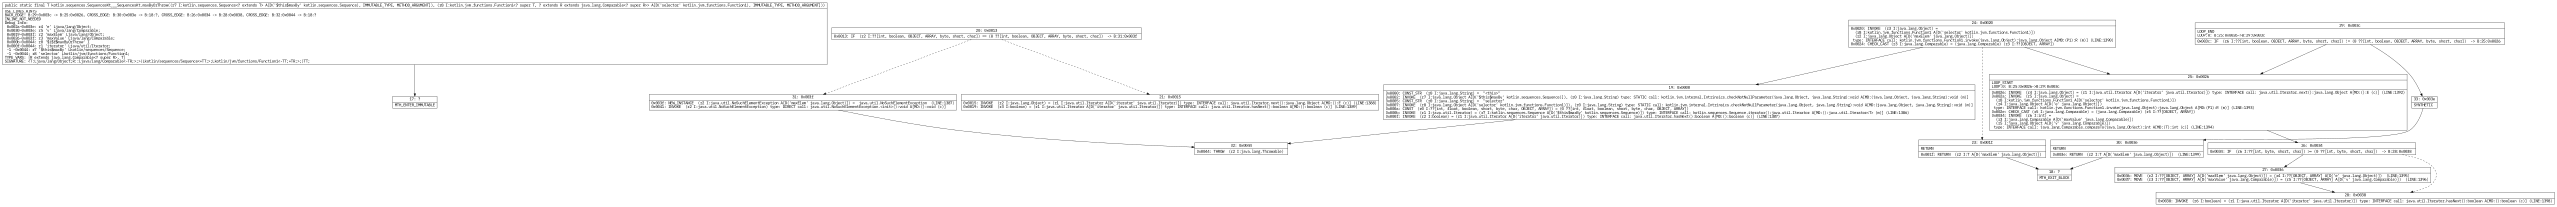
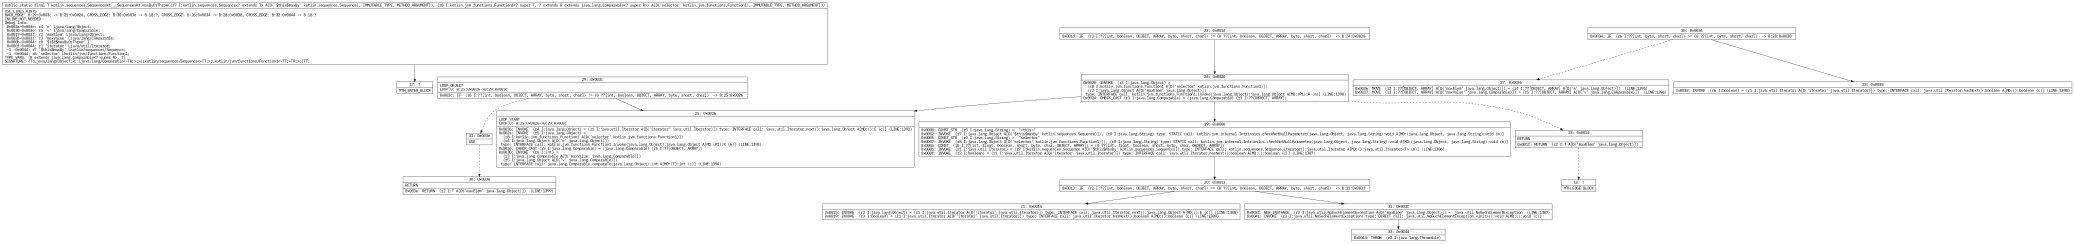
  digraph {
    fontname="IBM Plex Mono"
    node [fontname="IBM Plex Mono" shape=record]
    edge [fontname="IBM Plex Mono"]
-   n1 [label="{17\:\ ?|MTH_ENTER_IMMUTABLE\l}"]
+   n1 [label="{17\:\ ?|MTH_ENTER_BLOCK\l}"]
    n2 [label="{19\:\ 0x0000|0x0000: CONST_STR  (r0 I:java.lang.String) =  \"\<this\>\" \l0x0002: INVOKE  (r7 I:java.lang.Object A[D('$this$maxBy' kotlin.sequences.Sequence)]), (r0 I:java.lang.String) type: STATIC call: kotlin.jvm.internal.Intrinsics.checkNotNullParameter(java.lang.Object, java.lang.String):void A[MD:(java.lang.Object, java.lang.String):void (m)]\l0x0005: CONST_STR  (r0 I:java.lang.String) =  \"selector\" \l0x0007: INVOKE  (r8 I:java.lang.Object A[D('selector' kotlin.jvm.functions.Function1)]), (r0 I:java.lang.String) type: STATIC call: kotlin.jvm.internal.Intrinsics.checkNotNullParameter(java.lang.Object, java.lang.String):void A[MD:(java.lang.Object, java.lang.String):void (m)]\l0x000a: CONST  (r0 I:??[int, float, boolean, short, byte, char, OBJECT, ARRAY]) = (0 ??[int, float, boolean, short, byte, char, OBJECT, ARRAY]) \l0x000b: INVOKE  (r1 I:java.util.Iterator) = (r7 I:kotlin.sequences.Sequence A[D('$this$maxBy' kotlin.sequences.Sequence)]) type: INTERFACE call: kotlin.sequences.Sequence.iterator():java.util.Iterator A[MD:():java.util.Iterator\<T\> (m)] (LINE:1386)\l0x000f: INVOKE  (r2 I:boolean) = (r1 I:java.util.Iterator A[D('iterator' java.util.Iterator)]) type: INTERFACE call: java.util.Iterator.hasNext():boolean A[MD:():boolean (c)] (LINE:1387)\l}"]
    n3 [label="{20\:\ 0x0013|0x0013: IF  (r2 I:??[int, boolean, OBJECT, ARRAY, byte, short, char]) == (0 ??[int, boolean, OBJECT, ARRAY, byte, short, char])  \-\> B:31:0x003f \l}"]
    n4 [label="{21\:\ 0x0015|0x0015: INVOKE  (r2 I:java.lang.Object) = (r1 I:java.util.Iterator A[D('iterator' java.util.Iterator)]) type: INTERFACE call: java.util.Iterator.next():java.lang.Object A[MD:():E (c)] (LINE:1388)\l0x0019: INVOKE  (r3 I:boolean) = (r1 I:java.util.Iterator A[D('iterator' java.util.Iterator)]) type: INTERFACE call: java.util.Iterator.hasNext():boolean A[MD:():boolean (c)] (LINE:1389)\l}"]
    n5 [label="{31\:\ 0x003f|0x003f: NEW_INSTANCE  (r2 I:java.util.NoSuchElementException A[D('maxElem' java.lang.Object)]) =  java.util.NoSuchElementException  (LINE:1387)\l0x0041: INVOKE  (r2 I:java.util.NoSuchElementException) type: DIRECT call: java.util.NoSuchElementException.\<init\>():void A[MD:():void (c)]\l}"]
    n6 [label="{32\:\ 0x0044|0x0044: THROW  (r2 I:java.lang.Throwable) \l}"]
+   n7 [label="{22\:\ 0x001d|0x001d: IF  (r3 I:??[int, boolean, OBJECT, ARRAY, byte, short, char]) != (0 ??[int, boolean, OBJECT, ARRAY, byte, short, char])  \-\> B:24:0x0020 \l}"]
    n8 [label="{24\:\ 0x0020|0x0020: INVOKE  (r3 I:java.lang.Object) = \l  (r8 I:kotlin.jvm.functions.Function1 A[D('selector' kotlin.jvm.functions.Function1)])\l  (r2 I:java.lang.Object A[D('maxElem' java.lang.Object)])\l type: INTERFACE call: kotlin.jvm.functions.Function1.invoke(java.lang.Object):java.lang.Object A[MD:(P1):R (m)] (LINE:1390)\l0x0024: CHECK_CAST (r3 I:java.lang.Comparable) = (java.lang.Comparable) (r3 I:??[OBJECT, ARRAY]) \l}"]
    n9 [label="{23\:\ 0x001f|RETURN\l|0x001f: RETURN  (r2 I:T A[D('maxElem' java.lang.Object)]) \l}"]
-   n10 [label="{18\:\ ?|MTH_EXIT_BLOCK\l}"]
-   n11 [label="{25\:\ 0x0026|LOOP_START\lLOOP:0: B:25:0x0026\-\>B:29:0x003c\l|0x0026: INVOKE  (r4 I:java.lang.Object) = (r1 I:java.util.Iterator A[D('iterator' java.util.Iterator)]) type: INTERFACE call: java.util.Iterator.next():java.lang.Object A[MD:():E (c)] (LINE:1392)\l0x002a: INVOKE  (r5 I:java.lang.Object) = \l  (r8 I:kotlin.jvm.functions.Function1 A[D('selector' kotlin.jvm.functions.Function1)])\l  (r4 I:java.lang.Object A[D('e' java.lang.Object)])\l type: INTERFACE call: kotlin.jvm.functions.Function1.invoke(java.lang.Object):java.lang.Object A[MD:(P1):R (m)] (LINE:1393)\l0x002e: CHECK_CAST (r5 I:java.lang.Comparable) = (java.lang.Comparable) (r5 I:??[OBJECT, ARRAY]) \l0x0034: INVOKE  (r6 I:int) = \l  (r3 I:java.lang.Comparable A[D('maxValue' java.lang.Comparable)])\l  (r5 I:java.lang.Object A[D('v' java.lang.Comparable)])\l type: INTERFACE call: java.lang.Comparable.compareTo(java.lang.Object):int A[MD:(T):int (c)] (LINE:1394)\l}"]
+   n10 [label="{18\:\ ?|MTH_EDGE_BLOCK\l}"]
+   n11 [label="{25\:\ 0x0026|LOOP_START\lLOOP:0: B:25:0x0026\-\>B:29:0x003c\l|0x0026: INVOKE  (r4 I:java.lang.Object) = (r1 I:java.util.Iterator A[D('iterator' java.util.Iterator)]) type: INTERFACE call: java.util.Iterator.next():java.lang.Object A[MD:():E (c)] (LINE:1392)\l0x002a: INVOKE  (r5 I:java.lang.Object) = \l  (r8 I:kotlin.jvm.functions.Function1 A[D('selector' kotlin.jvm.functions.Function1)])\l  (r4 I:java.lang.Object A[D('e' java.lang.Object)])\l type: INTERFACE call: kotlin.jvm.functions.Function1.invoke(java.lang.Object):java.lang.Object A[MD:(P1):R (m)] (LINE:1393)\l0x002e: CHECK_CAST (r5 I:java.lang.Comparable) = (java.lang.Comparable) (r5 I:??[OBJECT, ARRAY]) \l0x0030: INVOKE  (r6 I:int) = \l  (r3 I:java.lang.Comparable A[D('maxValue' java.lang.Comparable)])\l  (r5 I:java.lang.Object A[D('v' java.lang.Comparable)])\l type: INTERFACE call: java.lang.Comparable.compareTo(java.lang.Object):int A[MD:(T):int (c)] (LINE:1394)\l}"]
    n12 [label="{26\:\ 0x0034|0x0034: IF  (r6 I:??[int, byte, short, char]) \>= (0 ??[int, byte, short, char])  \-\> B:28:0x0038 \l}"]
    n13 [label="{27\:\ 0x0036|0x0036: MOVE  (r2 I:??[OBJECT, ARRAY] A[D('maxElem' java.lang.Object)]) = (r4 I:??[OBJECT, ARRAY] A[D('e' java.lang.Object)])  (LINE:1395)\l0x0037: MOVE  (r3 I:??[OBJECT, ARRAY] A[D('maxValue' java.lang.Comparable)]) = (r5 I:??[OBJECT, ARRAY] A[D('v' java.lang.Comparable)])  (LINE:1396)\l}"]
    n14 [label="{28\:\ 0x0038|0x0038: INVOKE  (r6 I:boolean) = (r1 I:java.util.Iterator A[D('iterator' java.util.Iterator)]) type: INTERFACE call: java.util.Iterator.hasNext():boolean A[MD:():boolean (c)] (LINE:1398)\l}"]
-   n15 [label="{29\:\ 0x003c|LOOP_END\lLOOP:0: B:25:0x0026\-\>B:29:0x003c\l|0x003c: IF  (r6 I:??[int, boolean, OBJECT, ARRAY, byte, short, char]) != (0 ??[int, boolean, OBJECT, ARRAY, byte, short, char])  \-\> B:25:0x0026 \l}"]
-   n16 [label="{33\:\ 0x003e|SYNTHETIC\l}"]
+   n15 [label="{29\:\ 0x003c|LOOP_OBJECT\lLOOP:0: B:25:0x0026\-\>B:29:0x003c\l|0x003c: IF  (r6 I:??[int, boolean, OBJECT, ARRAY, byte, short, char]) != (0 ??[int, boolean, OBJECT, ARRAY, byte, short, char])  \-\> B:25:0x0026 \l}"]
+   n16 [label="{33\:\ 0x003e|USE\l}"]
    n17 [label="{30\:\ 0x003e|RETURN\l|0x003e: RETURN  (r2 I:T A[D('maxElem' java.lang.Object)])  (LINE:1399)\l}"]
    n18 [label="{public static final T kotlin.sequences.SequencesKt___SequencesKt.maxByOrThrow((r7 I:kotlin.sequences.Sequence\<? extends T\> A[D('$this$maxBy' kotlin.sequences.Sequence), IMMUTABLE_TYPE, METHOD_ARGUMENT]), (r8 I:kotlin.jvm.functions.Function1\<? super T, ? extends R extends java.lang.Comparable\<? super R\>\> A[D('selector' kotlin.jvm.functions.Function1), IMMUTABLE_TYPE, METHOD_ARGUMENT]))  | USE_LINES_HINTS\lBACK_EDGE: B:29:0x003c \-\> B:25:0x0026, CROSS_EDGE: B:30:0x003e \-\> B:18:?, CROSS_EDGE: B:26:0x0034 \-\> B:28:0x0038, CROSS_EDGE: B:32:0x0044 \-\> B:18:?\lINLINE_NOT_NEEDED\lDebug Info:\l  0x002a\-0x003e: r4 'e' Ljava\/lang\/Object;\l  0x0030\-0x003e: r5 'v' Ljava\/lang\/Comparable;\l  0x0019\-0x003f: r2 'maxElem' Ljava\/lang\/Object;\l  0x0026\-0x003f: r3 'maxValue' Ljava\/lang\/Comparable;\l  0x000b\-0x0044: r0 '$i$f$maxByOrThrow' I\l  0x000f\-0x0044: r1 'iterator' Ljava\/util\/Iterator;\l  \-1 \-0x0044: r7 '$this$maxBy' Lkotlin\/sequences\/Sequence;\l  \-1 \-0x0044: r8 'selector' Lkotlin\/jvm\/functions\/Function1;\lTYPE_VARS: [R extends java.lang.Comparable\<? super R\>, T]\lSIGNATURE: \<T:Ljava\/lang\/Object;R::Ljava\/lang\/Comparable\<\-TR;\>;\>(Lkotlin\/sequences\/Sequence\<+TT;\>;Lkotlin\/jvm\/functions\/Function1\<\-TT;+TR;\>;)TT;\l}"]
-   n2 -> n6
-   n3 -> n4 [style=dashed]
-   n3 -> n5 [style=dashed]
+   n2 -> n3
+   n3 -> n4 [style=solid]
+   n3 -> n5
    n5 -> n6
+   n7 -> n8
    n8 -> n2
    n8 -> n9 [style=dashed]
    n8 -> n11
-   n9 -> n10
-   n11 -> n12
-   n12 -> n13 [style=solid]
-   n12 -> n14 [style=dashed]
-   n13 -> n14
+   n9 -> n10 [style=dashed]
+   n12 -> n13 [style=dashed]
+   n12 -> n14
    n15 -> n11
-   n15 -> n16 [style=solid]
-   n16 -> n17
-   n17 -> n10
+   n15 -> n16 [style=dashed]
+   n16 -> n17 [style=dashed]
    n18 -> n1
  }
